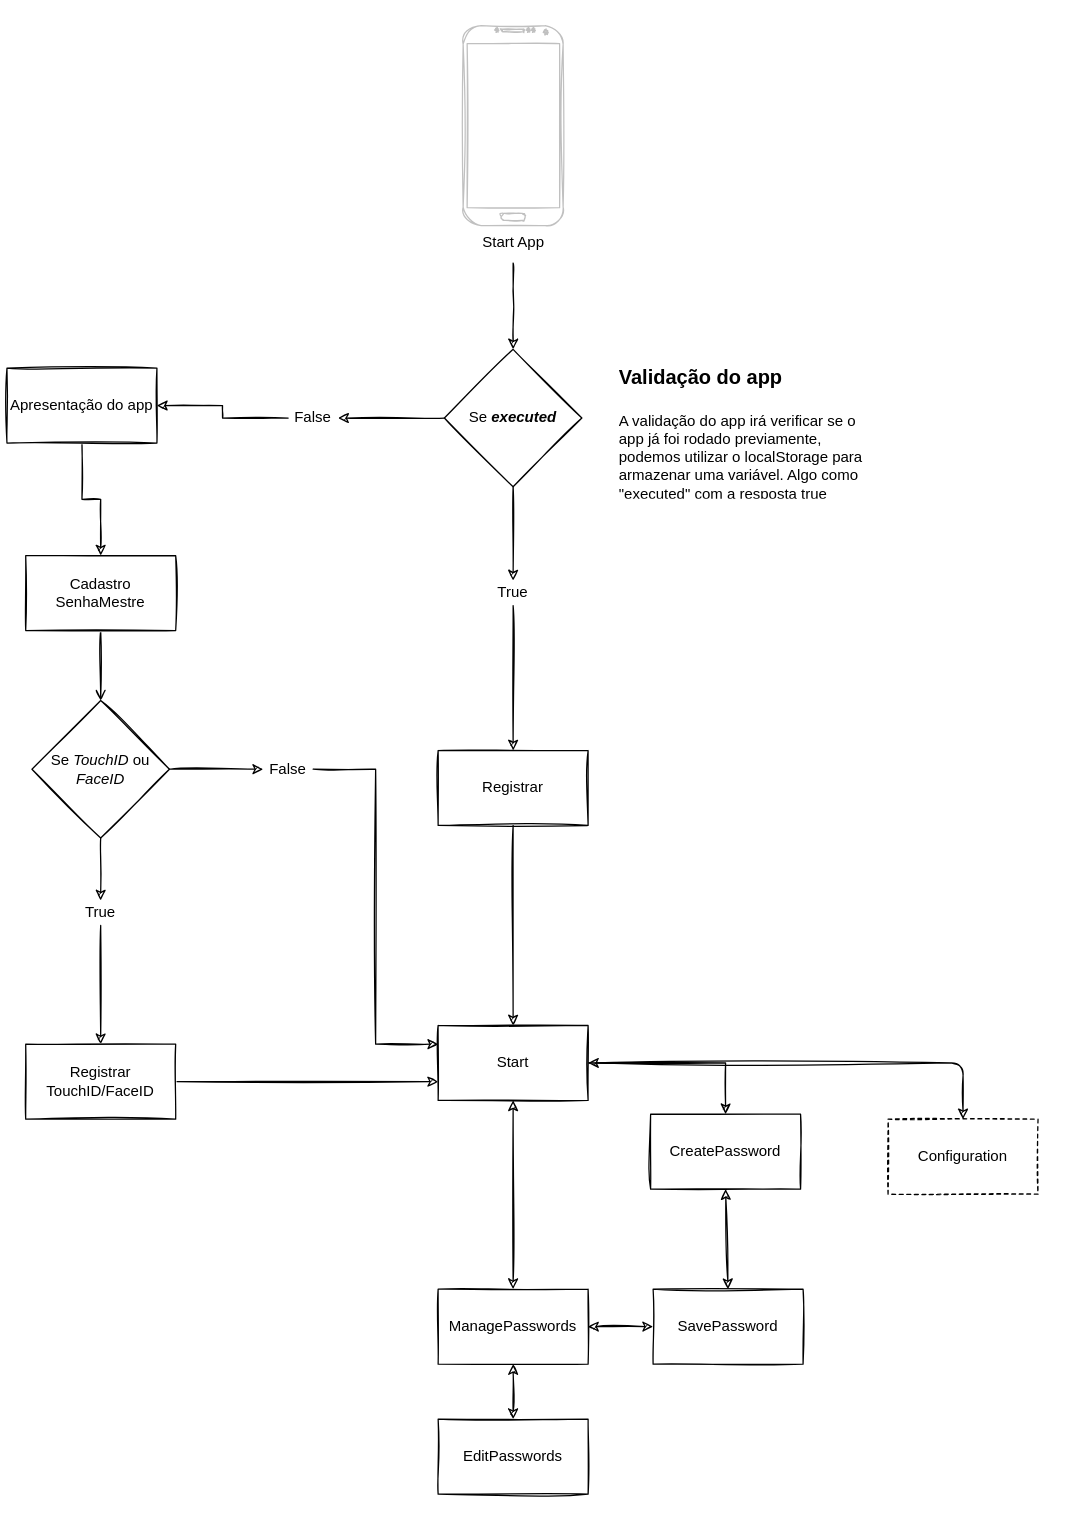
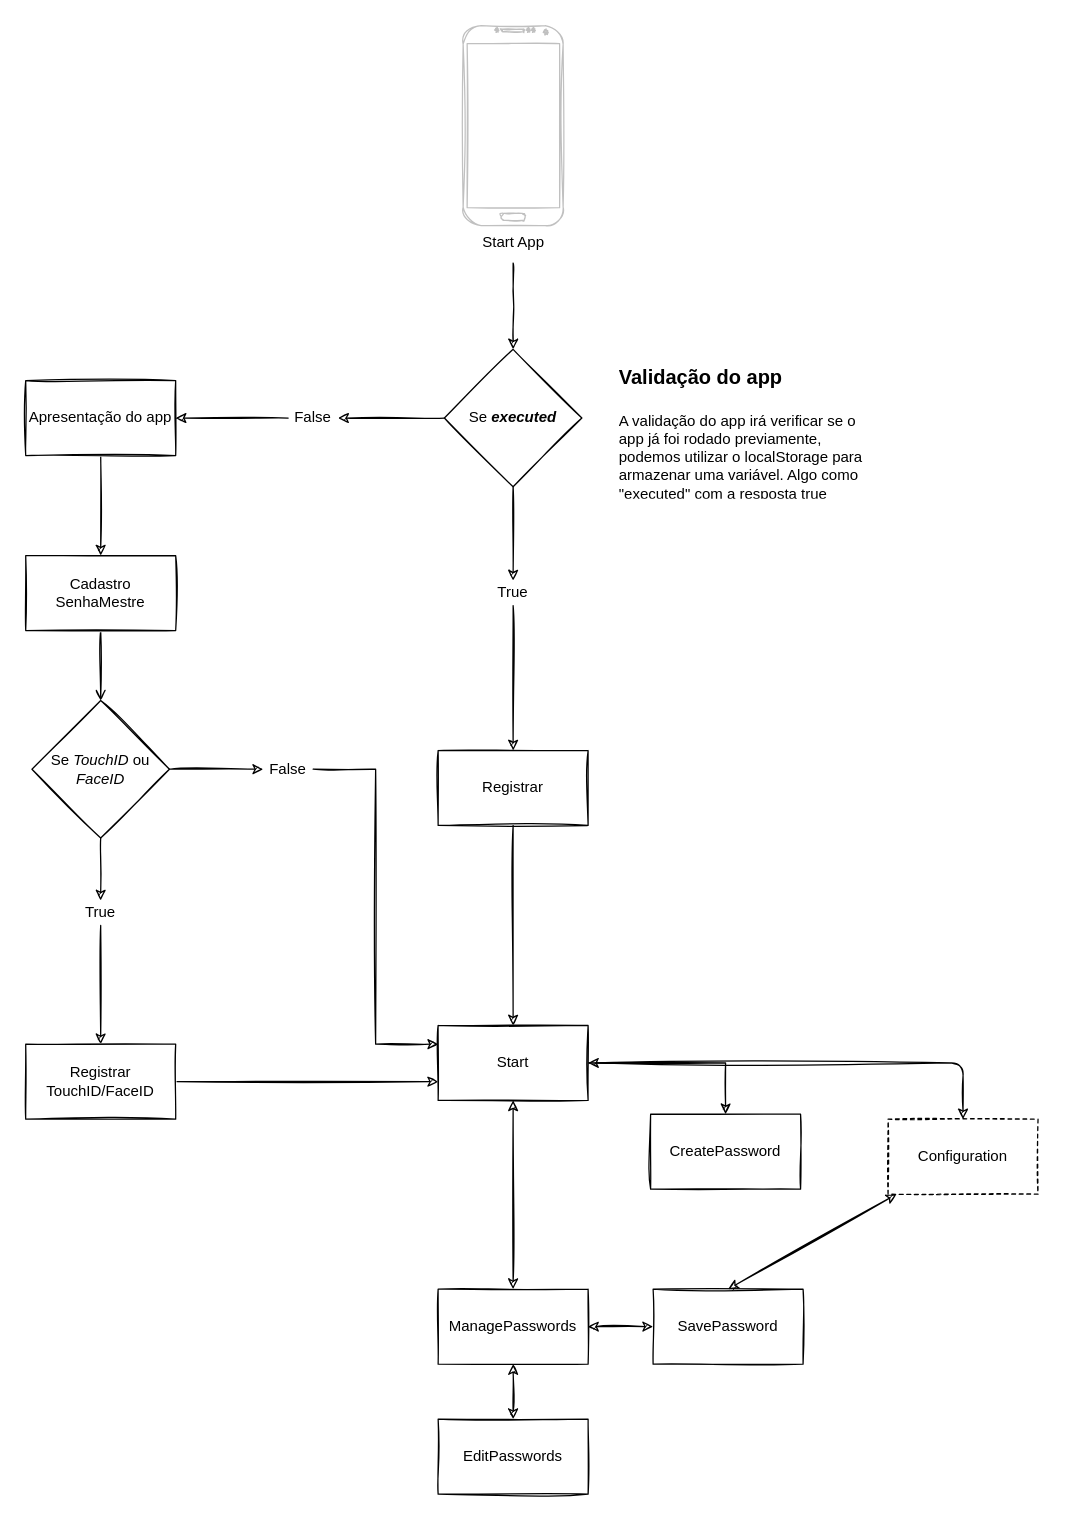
  <mxCell id="0" />
  <mxCell id="1" parent="0" />
  <mxCell id="2" value="" style="edgeStyle=orthogonalEdgeStyle;rounded=0;orthogonalLoop=1;jettySize=auto;html=1;sketch=1;" parent="1" target="4" edge="1"><mxGeometry relative="1" as="geometry"><mxPoint x="410" y="210" as="sourcePoint" /></mxGeometry></mxCell>
  <mxCell id="3" style="edgeStyle=orthogonalEdgeStyle;rounded=0;orthogonalLoop=1;jettySize=auto;html=1;exitX=0.5;exitY=1;exitDx=0;exitDy=0;sketch=1;" parent="1" source="4" target="13" edge="1"><mxGeometry relative="1" as="geometry"><mxPoint x="480" y="460" as="targetPoint" /></mxGeometry></mxCell>
  <mxCell id="4" value="Se&amp;nbsp;&lt;i&gt;&lt;b&gt;executed&lt;/b&gt;&lt;/i&gt;" style="rhombus;whiteSpace=wrap;html=1;rounded=0;sketch=1;" parent="1" vertex="1"><mxGeometry x="355" y="279" width="110" height="110" as="geometry" /></mxCell>
  <mxCell id="5" value="&lt;h1&gt;&lt;span style=&quot;text-align: center&quot;&gt;&lt;font style=&quot;font-size: 16px&quot;&gt;Validação do app&lt;/font&gt;&lt;/span&gt;&lt;br&gt;&lt;/h1&gt;&lt;p&gt;A validação do app irá verificar se o app já foi rodado previamente, podemos utilizar o localStorage para armazenar uma variável. Algo como &quot;executed&quot; com a resposta true&lt;/p&gt;" style="text;html=1;strokeColor=none;fillColor=none;spacing=5;spacingTop=-20;whiteSpace=wrap;overflow=hidden;rounded=0;sketch=1;" parent="1" vertex="1"><mxGeometry x="490" y="279" width="210" height="120" as="geometry" /></mxCell>
  <mxCell id="6" value="Start App" style="verticalLabelPosition=bottom;verticalAlign=top;html=1;shadow=0;dashed=0;strokeWidth=1;shape=mxgraph.android.phone2;strokeColor=#c0c0c0;sketch=1;" parent="1" vertex="1"><mxGeometry x="370" y="20" width="80" height="160" as="geometry" /></mxCell>
  <mxCell id="7" value="" style="endArrow=classic;html=1;exitX=0;exitY=0.5;exitDx=0;exitDy=0;sketch=1;" parent="1" source="4" target="9" edge="1"><mxGeometry width="50" height="50" relative="1" as="geometry"><mxPoint x="290" y="364" as="sourcePoint" /><mxPoint x="270" y="334" as="targetPoint" /></mxGeometry></mxCell>
  <mxCell id="8" value="" style="edgeStyle=orthogonalEdgeStyle;rounded=0;orthogonalLoop=1;jettySize=auto;html=1;sketch=1;" parent="1" source="9" target="15" edge="1"><mxGeometry relative="1" as="geometry" /></mxCell>
  <mxCell id="9" value="False" style="text;html=1;strokeColor=none;fillColor=none;align=center;verticalAlign=middle;whiteSpace=wrap;rounded=0;sketch=1;" parent="1" vertex="1"><mxGeometry x="230" y="324" width="40" height="20" as="geometry" /></mxCell>
  <mxCell id="10" value="" style="edgeStyle=orthogonalEdgeStyle;rounded=0;orthogonalLoop=1;jettySize=auto;html=1;sketch=1;" parent="1" source="11" target="27" edge="1"><mxGeometry relative="1" as="geometry" /></mxCell>
  <mxCell id="11" value="Start" style="whiteSpace=wrap;html=1;rounded=0;sketch=1;" parent="1" vertex="1"><mxGeometry x="350" y="820" width="120" height="60" as="geometry" /></mxCell>
  <mxCell id="12" style="edgeStyle=orthogonalEdgeStyle;rounded=0;orthogonalLoop=1;jettySize=auto;html=1;entryX=0.5;entryY=0;entryDx=0;entryDy=0;exitX=0.5;exitY=1;exitDx=0;exitDy=0;sketch=1;" parent="1" source="37" target="11" edge="1"><mxGeometry relative="1" as="geometry"><mxPoint x="410" y="690" as="sourcePoint" /></mxGeometry></mxCell>
  <mxCell id="13" value="True" style="text;html=1;strokeColor=none;fillColor=none;align=center;verticalAlign=middle;whiteSpace=wrap;rounded=0;sketch=1;" parent="1" vertex="1"><mxGeometry x="390" y="464" width="40" height="20" as="geometry" /></mxCell>
  <mxCell id="14" value="" style="edgeStyle=orthogonalEdgeStyle;rounded=0;orthogonalLoop=1;jettySize=auto;html=1;sketch=1;" parent="1" source="15" target="17" edge="1"><mxGeometry relative="1" as="geometry" /></mxCell>
- <mxCell id="15" value="Apresentação do app" style="whiteSpace=wrap;html=1;sketch=1;" parent="1" vertex="1"><mxGeometry x="5" y="294" width="120" height="60" as="geometry" /></mxCell>
+ <mxCell id="15" value="Apresentação do app" style="whiteSpace=wrap;html=1;sketch=1;" parent="1" vertex="1"><mxGeometry x="20" y="304" width="120" height="60" as="geometry" /></mxCell>
  <mxCell id="16" value="" style="edgeStyle=orthogonalEdgeStyle;rounded=0;orthogonalLoop=1;jettySize=auto;html=1;entryX=0.5;entryY=0;entryDx=0;entryDy=0;sketch=1;endArrow=open;" parent="1" source="17" target="20" edge="1"><mxGeometry relative="1" as="geometry"><mxPoint x="80" y="584" as="targetPoint" /></mxGeometry></mxCell>
  <mxCell id="17" value="Cadastro SenhaMestre" style="whiteSpace=wrap;html=1;sketch=1;" parent="1" vertex="1"><mxGeometry x="20" y="444" width="120" height="60" as="geometry" /></mxCell>
  <mxCell id="18" style="edgeStyle=orthogonalEdgeStyle;rounded=0;orthogonalLoop=1;jettySize=auto;html=1;entryX=0;entryY=0.5;entryDx=0;entryDy=0;sketch=1;" parent="1" source="20" target="22" edge="1"><mxGeometry relative="1" as="geometry" /></mxCell>
  <mxCell id="19" style="edgeStyle=orthogonalEdgeStyle;rounded=0;orthogonalLoop=1;jettySize=auto;html=1;entryX=0.5;entryY=0;entryDx=0;entryDy=0;sketch=1;" parent="1" source="20" target="24" edge="1"><mxGeometry relative="1" as="geometry" /></mxCell>
  <mxCell id="20" value="Se &lt;i&gt;TouchID&lt;/i&gt; ou &lt;i&gt;FaceID&lt;/i&gt;" style="rhombus;whiteSpace=wrap;html=1;rounded=0;sketch=1;" parent="1" vertex="1"><mxGeometry x="25" y="560" width="110" height="110" as="geometry" /></mxCell>
  <mxCell id="21" style="edgeStyle=orthogonalEdgeStyle;rounded=0;orthogonalLoop=1;jettySize=auto;html=1;entryX=0;entryY=0.25;entryDx=0;entryDy=0;sketch=1;" parent="1" source="22" target="11" edge="1"><mxGeometry relative="1" as="geometry" /></mxCell>
  <mxCell id="22" value="False" style="text;html=1;strokeColor=none;fillColor=none;align=center;verticalAlign=middle;whiteSpace=wrap;rounded=0;sketch=1;" parent="1" vertex="1"><mxGeometry x="210" y="605" width="40" height="20" as="geometry" /></mxCell>
  <mxCell id="23" style="edgeStyle=orthogonalEdgeStyle;rounded=0;orthogonalLoop=1;jettySize=auto;html=1;exitX=0.5;exitY=1;exitDx=0;exitDy=0;sketch=1;" parent="1" source="24" target="26" edge="1"><mxGeometry relative="1" as="geometry"><mxPoint x="70" y="740" as="sourcePoint" /></mxGeometry></mxCell>
  <mxCell id="24" value="True" style="text;html=1;strokeColor=none;fillColor=none;align=center;verticalAlign=middle;whiteSpace=wrap;rounded=0;sketch=1;" parent="1" vertex="1"><mxGeometry x="60" y="720" width="40" height="20" as="geometry" /></mxCell>
  <mxCell id="25" style="edgeStyle=orthogonalEdgeStyle;rounded=0;orthogonalLoop=1;jettySize=auto;html=1;entryX=0;entryY=0.75;entryDx=0;entryDy=0;sketch=1;" parent="1" source="26" target="11" edge="1"><mxGeometry relative="1" as="geometry"><mxPoint x="350" y="851" as="targetPoint" /></mxGeometry></mxCell>
  <mxCell id="26" value="Registrar TouchID/FaceID" style="whiteSpace=wrap;html=1;rounded=0;sketch=1;" parent="1" vertex="1"><mxGeometry x="20" y="835" width="120" height="60" as="geometry" /></mxCell>
  <mxCell id="27" value="CreatePassword" style="whiteSpace=wrap;html=1;rounded=0;sketch=1;" parent="1" vertex="1"><mxGeometry x="520" y="891" width="120" height="60" as="geometry" /></mxCell>
  <mxCell id="28" value="ManagePasswords" style="whiteSpace=wrap;html=1;rounded=0;sketch=1;" parent="1" vertex="1"><mxGeometry x="350" y="1031" width="120" height="60" as="geometry" /></mxCell>
  <mxCell id="29" value="SavePassword" style="whiteSpace=wrap;html=1;rounded=0;sketch=1;" parent="1" vertex="1"><mxGeometry x="522" y="1031" width="120" height="60" as="geometry" /></mxCell>
  <mxCell id="30" value="" style="endArrow=classic;startArrow=classic;html=1;exitX=1;exitY=0.5;exitDx=0;exitDy=0;entryX=0;entryY=0.5;entryDx=0;entryDy=0;sketch=1;" parent="1" source="28" target="29" edge="1"><mxGeometry width="50" height="50" relative="1" as="geometry"><mxPoint x="500" y="829" as="sourcePoint" /><mxPoint x="550" y="779" as="targetPoint" /></mxGeometry></mxCell>
  <mxCell id="31" value="" style="endArrow=classic;startArrow=classic;html=1;entryX=0.5;entryY=1;entryDx=0;entryDy=0;exitX=0.5;exitY=0;exitDx=0;exitDy=0;sketch=1;" parent="1" source="28" target="11" edge="1"><mxGeometry width="50" height="50" relative="1" as="geometry"><mxPoint x="500" y="981" as="sourcePoint" /><mxPoint x="550" y="931" as="targetPoint" /></mxGeometry></mxCell>
- <mxCell id="32" value="" style="endArrow=classic;startArrow=classic;html=1;entryX=0.5;entryY=1;entryDx=0;entryDy=0;exitX=0.5;exitY=0;exitDx=0;exitDy=0;sketch=1;" parent="1" source="29" target="27" edge="1"><mxGeometry width="50" height="50" relative="1" as="geometry"><mxPoint x="410" y="829" as="sourcePoint" /><mxPoint x="460" y="779" as="targetPoint" /></mxGeometry></mxCell>
+ <mxCell id="32" value="" style="endArrow=classic;startArrow=classic;html=1;exitX=0.5;exitY=0;exitDx=0;exitDy=0;sketch=1;" parent="1" source="29" target="35" edge="1"><mxGeometry width="50" height="50" relative="1" as="geometry"><mxPoint x="410" y="829" as="sourcePoint" /><mxPoint x="460" y="779" as="targetPoint" /></mxGeometry></mxCell>
  <mxCell id="33" value="EditPasswords" style="whiteSpace=wrap;html=1;rounded=0;sketch=1;" parent="1" vertex="1"><mxGeometry x="350" y="1135" width="120" height="60" as="geometry" /></mxCell>
  <mxCell id="34" value="" style="endArrow=classic;startArrow=classic;html=1;entryX=0.5;entryY=1;entryDx=0;entryDy=0;exitX=0.5;exitY=0;exitDx=0;exitDy=0;sketch=1;" parent="1" source="33" target="28" edge="1"><mxGeometry width="50" height="50" relative="1" as="geometry"><mxPoint x="410" y="1172" as="sourcePoint" /><mxPoint x="405" y="899" as="targetPoint" /></mxGeometry></mxCell>
  <mxCell id="35" value="Configuration" style="whiteSpace=wrap;html=1;rounded=0;sketch=1;dashed=1;" vertex="1" parent="1"><mxGeometry x="710" y="895" width="120" height="60" as="geometry" /></mxCell>
  <mxCell id="36" value="" style="endArrow=classic;startArrow=classic;html=1;exitX=1;exitY=0.5;exitDx=0;exitDy=0;sketch=1;entryX=0.5;entryY=0;entryDx=0;entryDy=0;" edge="1" parent="1" source="11" target="35"><mxGeometry width="50" height="50" relative="1" as="geometry"><mxPoint x="690" y="870" as="sourcePoint" /><mxPoint x="820" y="860" as="targetPoint" /><Array as="points"><mxPoint x="770" y="850" /></Array></mxGeometry></mxCell>
  <mxCell id="37" value="Registrar" style="whiteSpace=wrap;html=1;sketch=1;" vertex="1" parent="1"><mxGeometry x="350" y="600" width="120" height="60" as="geometry" /></mxCell>
  <mxCell id="38" style="edgeStyle=orthogonalEdgeStyle;rounded=0;orthogonalLoop=1;jettySize=auto;html=1;entryX=0.5;entryY=0;entryDx=0;entryDy=0;exitX=0.5;exitY=1;exitDx=0;exitDy=0;sketch=1;" edge="1" parent="1" source="13" target="37"><mxGeometry relative="1" as="geometry"><mxPoint x="500" y="560" as="sourcePoint" /><mxPoint x="500" y="614" as="targetPoint" /></mxGeometry></mxCell>
